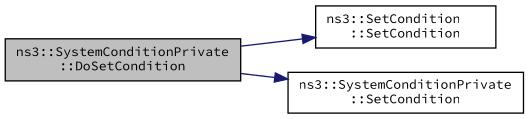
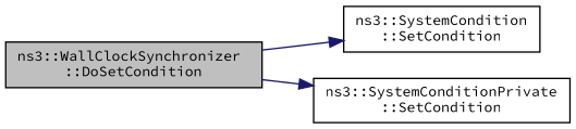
  digraph {
    fontname="Source Code Pro"
    rankdir=LR
    node [color=black fillcolor=white fontname="Source Code Pro" fontsize=10 shape=record style=filled]
    edge [color=midnightblue fontname="Source Code Pro" fontsize=10 labelfontname=Helvetica labelfontsize=10 style=solid]
-   n1 [fillcolor=grey75 fontcolor=black height=0.2 label="ns3::SystemConditionPrivate\l::DoSetCondition" width=0.4]
-   n2 [height=0.2 label="ns3::SetCondition\l::SetCondition" width=0.4]
+   n1 [fillcolor=grey75 fontcolor=black height=0.2 label="ns3::WallClockSynchronizer\l::DoSetCondition" width=0.4]
+   n2 [height=0.2 label="ns3::SystemCondition\l::SetCondition" width=0.4]
    n3 [height=0.2 label="ns3::SystemConditionPrivate\l::SetCondition" width=0.4]
    n1 -> n2
    n1 -> n3
  }
